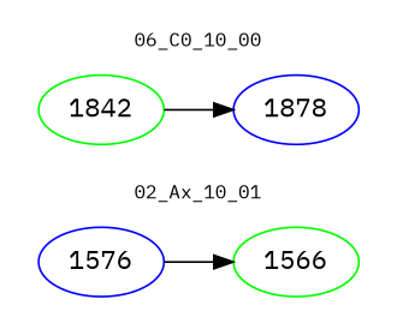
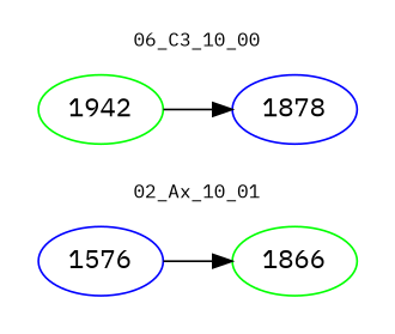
  digraph {
    fontname="IBM Plex Mono"
    rankdir=LR
    node [color=blue fontname="IBM Plex Mono"]
    edge [color=black fontname="IBM Plex Mono"]
    n1 [label=1576]
-   n2 [color=green label=1566]
-   n3 [color=green label=1842]
+   n2 [color=green label=1866]
+   n3 [color=green label=1942]
    n4 [label=1878]
    subgraph cluster_1 {
      color=white
      fontsize=10
      label="02_Ax_10_01"
      n1
      n2
    }
    subgraph cluster_2 {
      color=white
      fontsize=10
-     label="06_C0_10_00"
+     label="06_C3_10_00"
      n3
      n4
    }
    n1 -> n2
    n3 -> n4
  }
